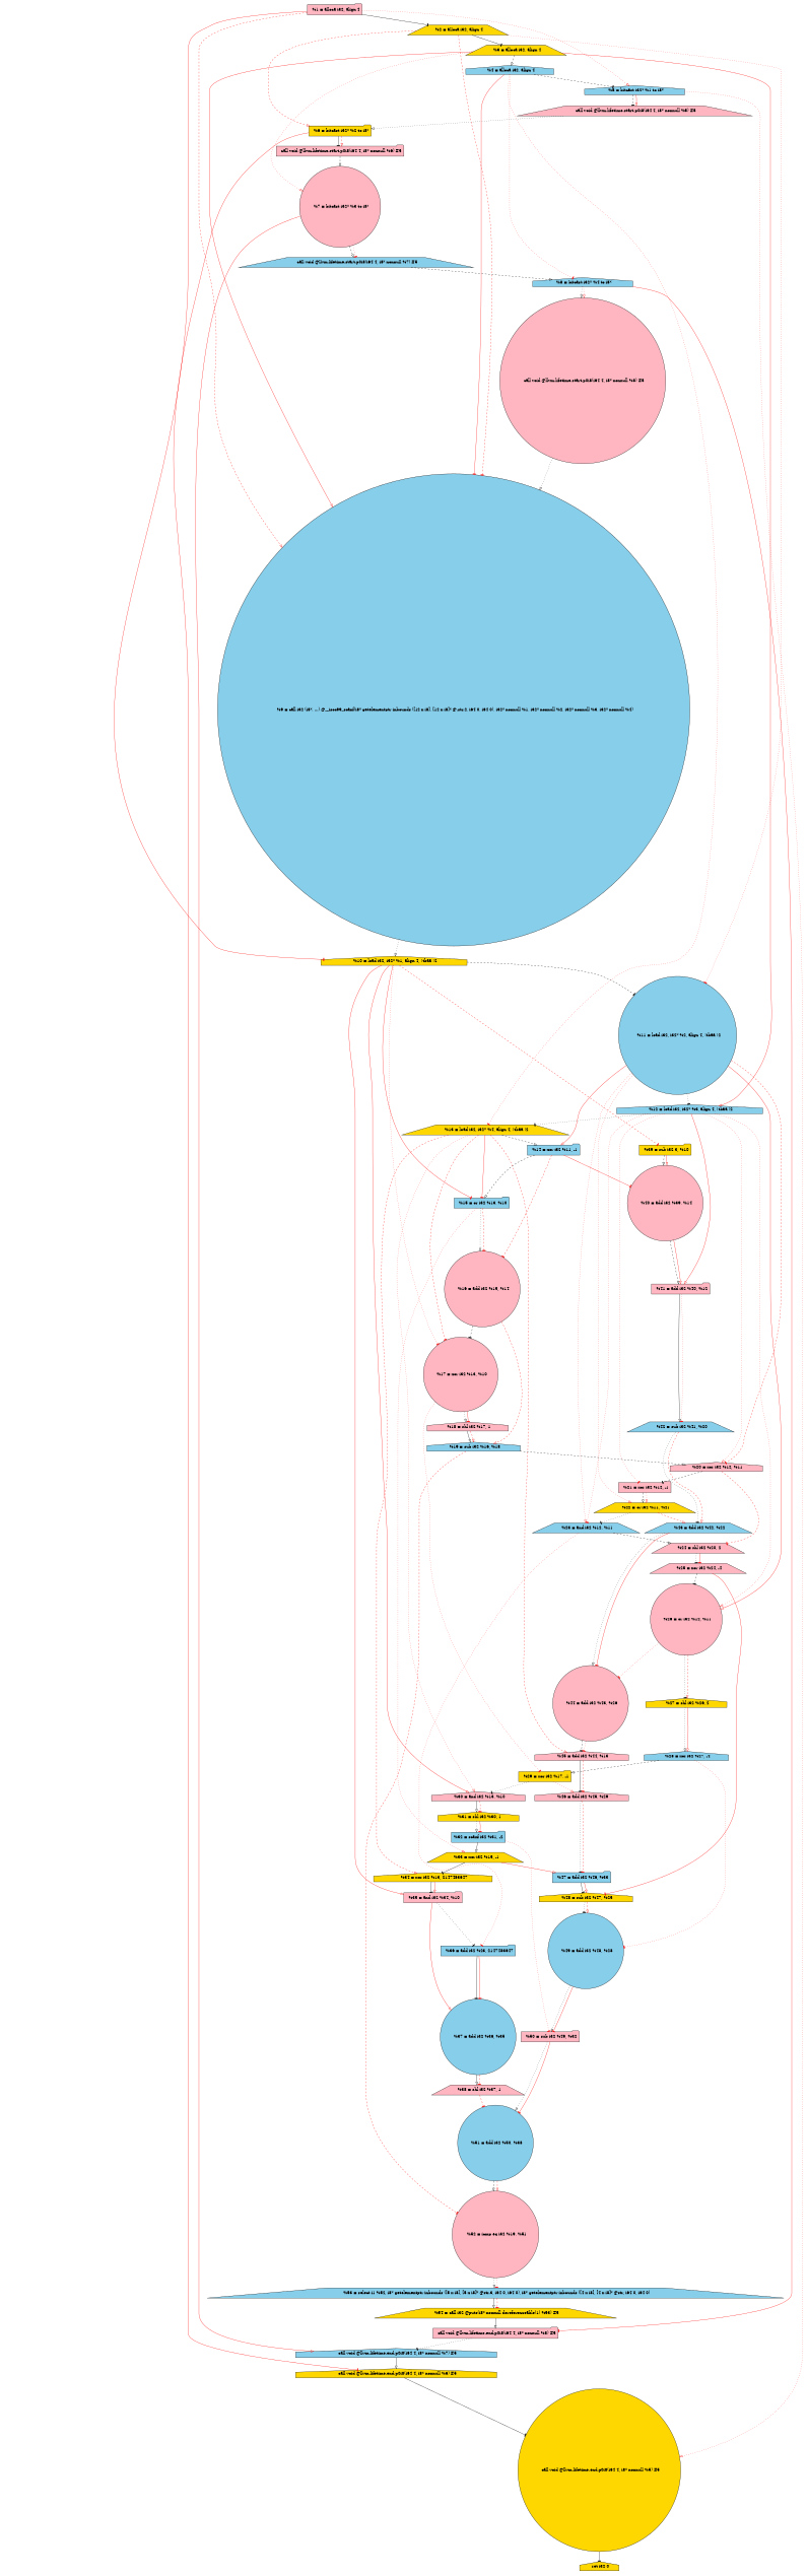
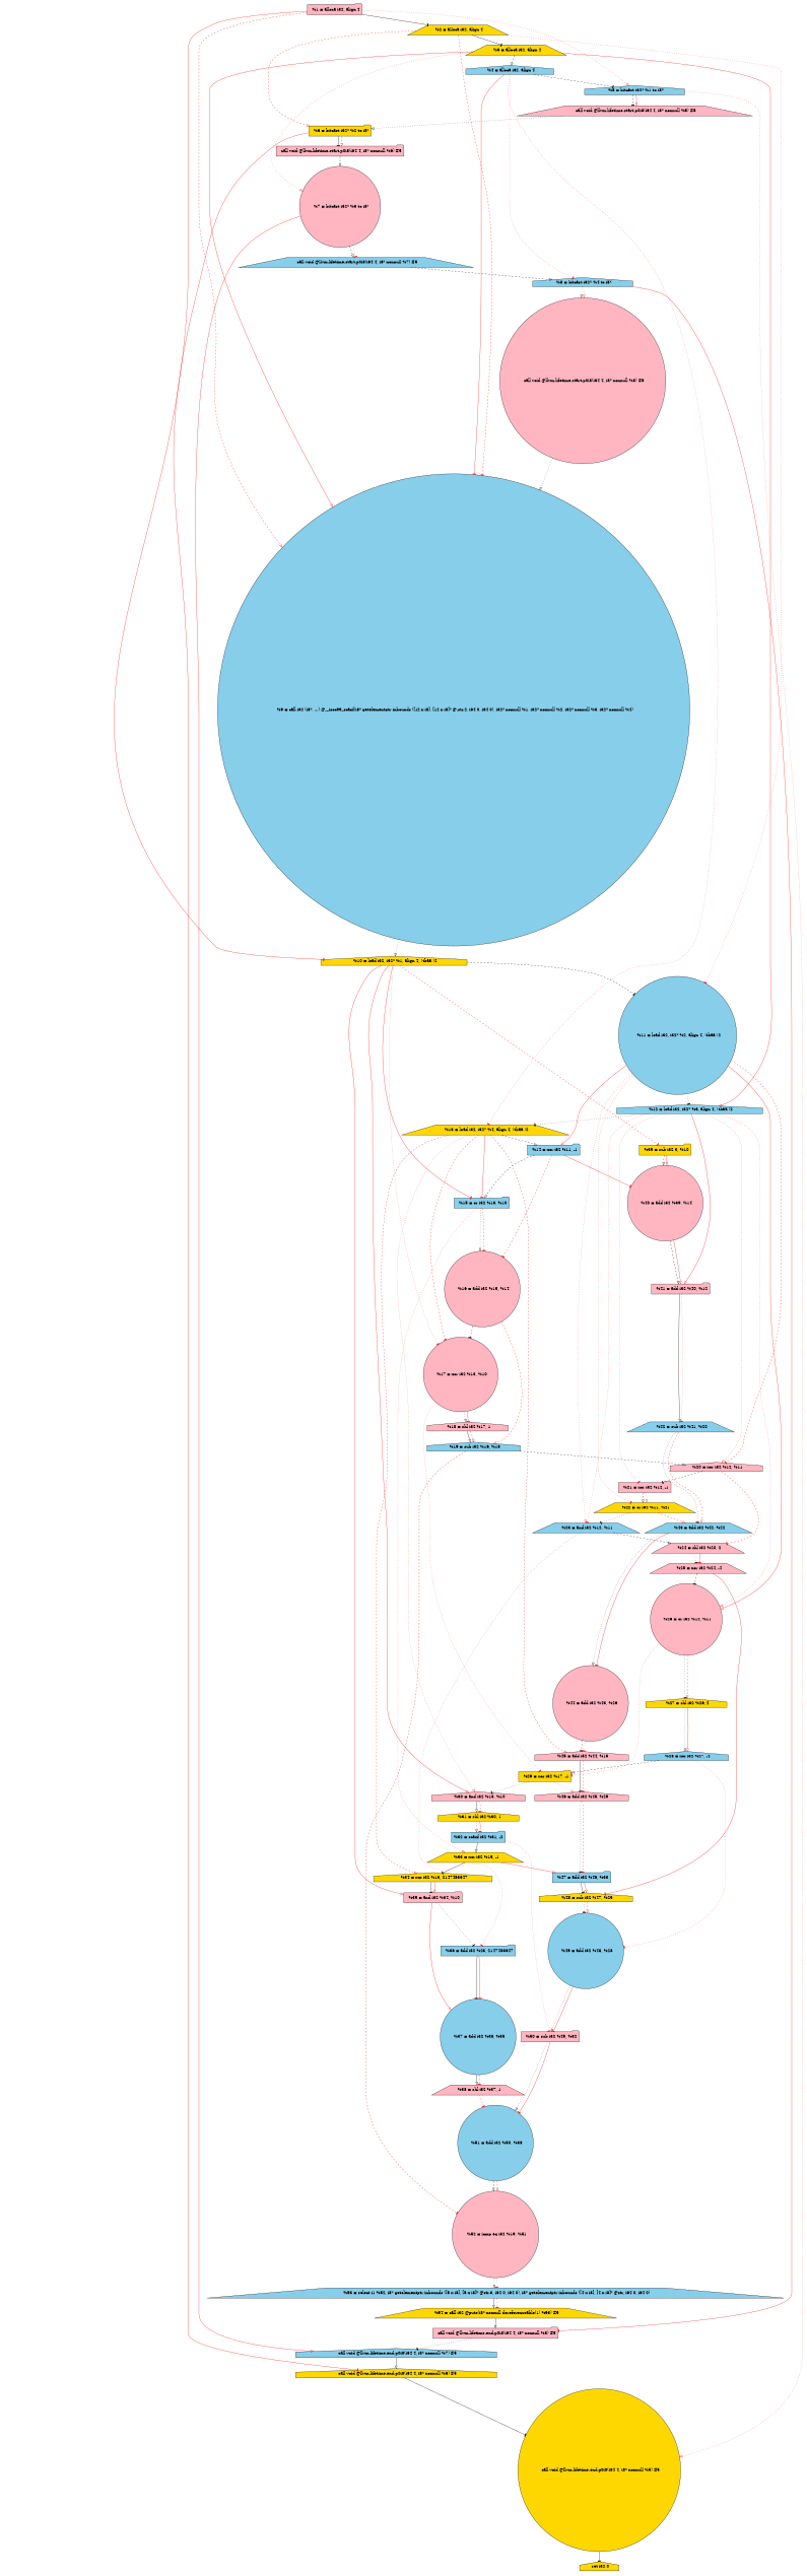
  digraph {
    node [fillcolor=lightpink shape=house style=filled]
    edge [arrowhead=tee style=dotted color=red]
    n1 [label="  %1 = alloca i32, align 4" shape=folder]
    n2 [fillcolor=gold label="  %2 = alloca i32, align 4" shape=trapezium]
    n3 [fillcolor=skyblue label="  %5 = bitcast i32* %1 to i8*"]
    n4 [fillcolor=skyblue label="  %9 = call i32 (i8*, ...) @__isoc99_scanf(i8* getelementptr inbounds ([12 x i8], [12 x i8]* @.str.2, i64 0, i64 0), i32* nonnull %1, i32* nonnull %2, i32* nonnull %3, i32* nonnull %4)" shape=circle]
    n5 [fillcolor=gold label="  %10 = load i32, i32* %1, align 4, !tbaa !2"]
    n6 [fillcolor=gold label="  %3 = alloca i32, align 4" shape=trapezium]
    n7 [fillcolor=gold label="  %6 = bitcast i32* %2 to i8*" shape=folder]
    n8 [fillcolor=skyblue label="  %11 = load i32, i32* %2, align 4, !tbaa !2" shape=circle]
    n9 [label="  call void @llvm.lifetime.start.p0i8(i64 4, i8* nonnull %5) #5" shape=trapezium]
    n10 [fillcolor=gold label="  call void @llvm.lifetime.end.p0i8(i64 4, i8* nonnull %5) #5" shape=circle]
    n11 [fillcolor=skyblue label="  %15 = or i32 %13, %10" shape=folder]
    n12 [label="  %17 = xor i32 %13, %10" shape=circle]
    n13 [label="  %30 = and i32 %13, %10"]
    n14 [label="  %35 = and i32 %34, %10" shape=folder]
    n15 [fillcolor=gold label="  %39 = sub i32 3, %10" shape=folder]
    n16 [fillcolor=skyblue label="  %4 = alloca i32, align 4"]
    n17 [label="  %7 = bitcast i32* %3 to i8*" shape=circle]
    n18 [fillcolor=skyblue label="  %12 = load i32, i32* %3, align 4, !tbaa !2"]
    n19 [label="  call void @llvm.lifetime.start.p0i8(i64 4, i8* nonnull %6) #5" shape=folder]
    n20 [fillcolor=gold label="  call void @llvm.lifetime.end.p0i8(i64 4, i8* nonnull %6) #5"]
    n21 [fillcolor=skyblue label="  %14 = xor i32 %11, -1" shape=folder]
    n22 [label="  %20 = xor i32 %12, %11"]
    n23 [fillcolor=gold label="  %22 = or i32 %11, %21" shape=trapezium]
    n24 [fillcolor=skyblue label="  %23 = and i32 %12, %11" shape=trapezium]
    n25 [label="  %26 = or i32 %12, %11" shape=circle]
    n26 [fillcolor=skyblue label="  %8 = bitcast i32* %4 to i8*"]
    n27 [fillcolor=gold label="  %13 = load i32, i32* %4, align 4, !tbaa !2" shape=trapezium]
    n28 [fillcolor=skyblue label="  call void @llvm.lifetime.start.p0i8(i64 4, i8* nonnull %7) #5" shape=trapezium]
    n29 [fillcolor=skyblue label="  call void @llvm.lifetime.end.p0i8(i64 4, i8* nonnull %7) #5"]
    n30 [label="  %21 = xor i32 %12, -1" shape=folder]
    n31 [label="  %41 = add i32 %40, %12" shape=folder]
    n32 [label="  call void @llvm.lifetime.start.p0i8(i64 4, i8* nonnull %8) #5" shape=circle]
    n33 [label="  call void @llvm.lifetime.end.p0i8(i64 4, i8* nonnull %8) #5" shape=folder]
    n34 [fillcolor=gold label="  %34 = xor i32 %13, 2147483647"]
    n35 [label="  %45 = add i32 %44, %13"]
    n36 [fillcolor=gold label="  ret i32 0"]
    n37 [label="  %16 = add i32 %15, %14" shape=circle]
    n38 [fillcolor=gold label="  %33 = xor i32 %15, -1" shape=trapezium]
    n39 [label="  %18 = shl i32 %17, 1"]
    n40 [fillcolor=gold label="  %29 = xor i32 %17, -1" shape=folder]
    n41 [fillcolor=gold label="  %31 = shl i32 %30, 1"]
    n42 [fillcolor=skyblue label="  %36 = add i32 %23, 2147483647" shape=folder]
    n43 [fillcolor=skyblue label="  %37 = add i32 %36, %35" shape=circle]
    n44 [label="  %40 = add i32 %39, %14" shape=circle]
    n45 [label="  %24 = shl i32 %20, 2" shape=trapezium]
    n46 [fillcolor=skyblue label="  %43 = add i32 %42, %22" shape=trapezium]
    n47 [fillcolor=gold label="  %27 = shl i32 %26, 2"]
    n48 [label="  %44 = add i32 %43, %26" shape=circle]
    n49 [fillcolor=skyblue label="  %42 = sub i32 %41, %20" shape=trapezium]
    n50 [label="  %46 = add i32 %45, %29"]
    n51 [fillcolor=skyblue label="  %19 = sub i32 %16, %18"]
    n52 [fillcolor=skyblue label="  %47 = add i32 %46, %33" shape=folder]
    n53 [label="  %52 = icmp eq i32 %19, %51" shape=circle]
    n54 [fillcolor=skyblue label="  %53 = select i1 %52, i8* getelementptr inbounds ([5 x i8], [5 x i8]* @str.3, i64 0, i64 0), i8* getelementptr inbounds ([4 x i8], [4 x i8]* @str, i64 0, i64 0)" shape=trapezium]
    n55 [label="  %25 = xor i32 %24, -4" shape=trapezium]
    n56 [fillcolor=gold label="  %48 = sub i32 %47, %25"]
    n57 [fillcolor=skyblue label="  %49 = add i32 %48, %28" shape=circle]
    n58 [fillcolor=skyblue label="  %28 = xor i32 %27, -4"]
    n59 [label="  %50 = sub i32 %49, %32" shape=folder]
    n60 [fillcolor=skyblue label="%32 = scanf i32 %31, -2" shape=folder]
    n61 [fillcolor=skyblue label="  %51 = add i32 %50, %38" shape=circle]
    n62 [label="  %38 = shl i32 %37, 1" shape=trapezium]
    n63 [fillcolor=gold label="  %54 = call i32 @puts(i8* nonnull dereferenceable(1) %53) #5" shape=trapezium]
    n1 -> n2 [style=solid color=""]
    n1 -> n3 [arrowhead=onormal]
    n1 -> n4 [arrowhead=onormal style=dashed]
    n1 -> n5 [style=solid]
    n2 -> n4 [style=dashed]
    n2 -> n6 [style=solid color=""]
    n2 -> n7 [arrowhead=onormal style=dashed]
    n2 -> n8
    n3 -> n9 [style=dashed color=""]
    n3 -> n9 [arrowhead=onormal style=solid]
    n3 -> n10 [arrowhead=onormal]
    n4 -> n5 [arrowhead=onormal color=""]
    n5 -> n8 [style=dashed color=""]
    n5 -> n11 [style=solid]
    n5 -> n12
    n5 -> n13 [arrowhead=onormal style=solid]
    n5 -> n14 [arrowhead=onormal style=solid]
    n5 -> n15 [style=dashed]
    n6 -> n4 [arrowhead=onormal style=solid]
    n6 -> n16 [arrowhead=onormal style=dashed color=""]
    n6 -> n17 [arrowhead=onormal]
    n6 -> n18 [arrowhead=onormal style=solid]
    n7 -> n19 [style=solid color=""]
    n7 -> n19 [arrowhead=onormal style=dashed]
    n7 -> n20 [style=solid]
    n8 -> n18 [color=""]
    n8 -> n21 [arrowhead=onormal style=solid]
    n8 -> n22 [style=dashed]
-   n8 -> n23 [arrowhead=onormal]
+   n8 -> n23
    n8 -> n24 [arrowhead=onormal]
    n8 -> n25 [arrowhead=onormal style=solid]
    n9 -> n7 [arrowhead=onormal color=""]
    n10 -> n36 [style=solid color=""]
    n11 -> n37 [arrowhead=onormal color=""]
    n11 -> n37 [style=dashed]
    n11 -> n38 [arrowhead=onormal]
    n12 -> n39 [arrowhead=onormal color=""]
    n12 -> n39 [style=solid]
    n12 -> n40
    n13 -> n41 [arrowhead=onormal style=solid color=""]
    n13 -> n41 [style=dashed]
    n14 -> n42 [color=""]
    n14 -> n43 [arrowhead=onormal style=solid]
    n15 -> n44 [arrowhead=onormal style=dashed color=""]
    n15 -> n44 [arrowhead=onormal style=solid]
    n16 -> n3 [style=dashed color=""]
    n16 -> n4 [style=solid]
    n16 -> n26
    n16 -> n27
    n17 -> n28 [arrowhead=onormal style=dashed color=""]
    n17 -> n28
    n17 -> n29 [arrowhead=onormal style=solid]
    n18 -> n22 [arrowhead=onormal]
    n18 -> n24
    n18 -> n25 [arrowhead=onormal]
    n18 -> n27 [color=""]
    n18 -> n30
    n18 -> n31 [arrowhead=onormal style=solid]
    n19 -> n17 [arrowhead=onormal style=dashed color=""]
    n20 -> n10 [style=solid color=""]
    n21 -> n11 [arrowhead=onormal style=dashed color=""]
    n21 -> n37 [style=dashed]
    n21 -> n44 [style=solid]
    n22 -> n30 [style=dashed color=""]
    n22 -> n45 [style=dashed]
    n23 -> n24 [color=""]
    n23 -> n46 [arrowhead=onormal style=dashed]
    n24 -> n42
    n24 -> n45 [arrowhead=onormal style=dashed color=""]
    n25 -> n47 [color=""]
    n25 -> n47 [arrowhead=onormal style=dashed]
-   n25 -> n48
+   n25 -> n40
    n26 -> n32 [arrowhead=onormal color=""]
    n26 -> n32 [arrowhead=onormal]
    n26 -> n33 [style=solid]
    n27 -> n11 [style=solid]
    n27 -> n12 [style=dashed]
    n27 -> n13 [arrowhead=onormal]
    n27 -> n21 [arrowhead=onormal style=dashed color=""]
    n27 -> n34 [arrowhead=onormal style=dashed]
    n27 -> n35 [arrowhead=onormal style=dashed]
    n28 -> n26 [arrowhead=onormal style=dashed color=""]
    n29 -> n20 [arrowhead=onormal style=solid color=""]
    n30 -> n23 [arrowhead=onormal style=dashed color=""]
    n30 -> n23 [arrowhead=onormal]
    n31 -> n49 [arrowhead=onormal style=solid color=""]
    n31 -> n49
    n32 -> n4 [arrowhead=onormal color=""]
    n33 -> n29 [color=""]
    n34 -> n14 [style=solid color=""]
    n34 -> n14 [arrowhead=onormal style=solid]
    n35 -> n50 [style=solid color=""]
    n35 -> n50 [style=dashed]
    n37 -> n12 [style=dashed color=""]
    n37 -> n51 [arrowhead=onormal style=dashed]
    n38 -> n34 [style=solid color=""]
    n38 -> n52 [arrowhead=onormal style=solid]
    n39 -> n51 [arrowhead=onormal style=solid color=""]
    n39 -> n51 [arrowhead=onormal style=dashed]
    n40 -> n13 [color=""]
    n40 -> n50 [arrowhead=onormal]
    n41 -> n60 [arrowhead=onormal color=""]
    n41 -> n60 [style=solid]
    n42 -> n43 [style=solid color=""]
    n42 -> n43 [style=solid]
    n43 -> n62 [arrowhead=onormal style=solid color=""]
    n43 -> n62 [style=dashed]
    n44 -> n31 [arrowhead=onormal style=dashed color=""]
    n44 -> n31 [arrowhead=onormal style=solid]
    n45 -> n55 [color=""]
    n45 -> n55 [style=solid]
    n46 -> n48 [arrowhead=onormal color=""]
    n46 -> n48 [style=solid]
    n47 -> n58 [arrowhead=onormal color=""]
    n47 -> n58 [arrowhead=onormal style=solid]
    n48 -> n35 [style=dashed color=""]
    n48 -> n35
    n49 -> n46 [color=""]
    n49 -> n46 [arrowhead=onormal style=dashed]
    n50 -> n52 [color=""]
    n50 -> n52 [style=dashed]
    n51 -> n22 [arrowhead=onormal style=dashed color=""]
    n51 -> n53 [style=dashed]
    n52 -> n56 [style=solid color=""]
    n52 -> n56 [arrowhead=onormal style=solid]
    n53 -> n54 [arrowhead=onormal color=""]
    n53 -> n54
    n54 -> n63 [arrowhead=onormal style=solid color=""]
    n54 -> n63 [style=dashed]
    n55 -> n25 [style=dashed color=""]
    n55 -> n56 [style=solid]
    n56 -> n57 [color=""]
    n56 -> n57 [arrowhead=onormal style=dashed]
    n57 -> n59 [arrowhead=onormal color=""]
    n57 -> n59 [style=solid]
    n58 -> n40 [arrowhead=onormal style=dashed color=""]
    n58 -> n57
    n59 -> n61 [arrowhead=onormal color=""]
    n59 -> n61 [style=solid]
    n60 -> n38 [arrowhead=onormal style=solid color=""]
    n60 -> n59
    n61 -> n53 [arrowhead=onormal style=dashed color=""]
    n61 -> n53 [arrowhead=onormal style=dashed]
    n62 -> n61 [style=dashed]
    n63 -> n33 [arrowhead=onormal style=solid color=""]
  }
